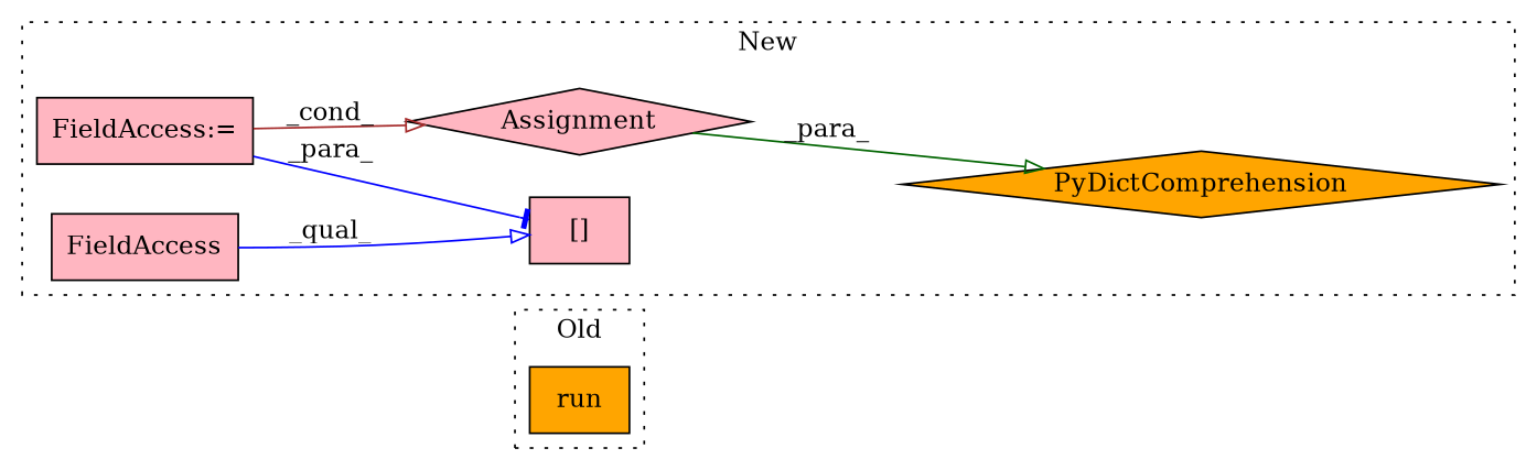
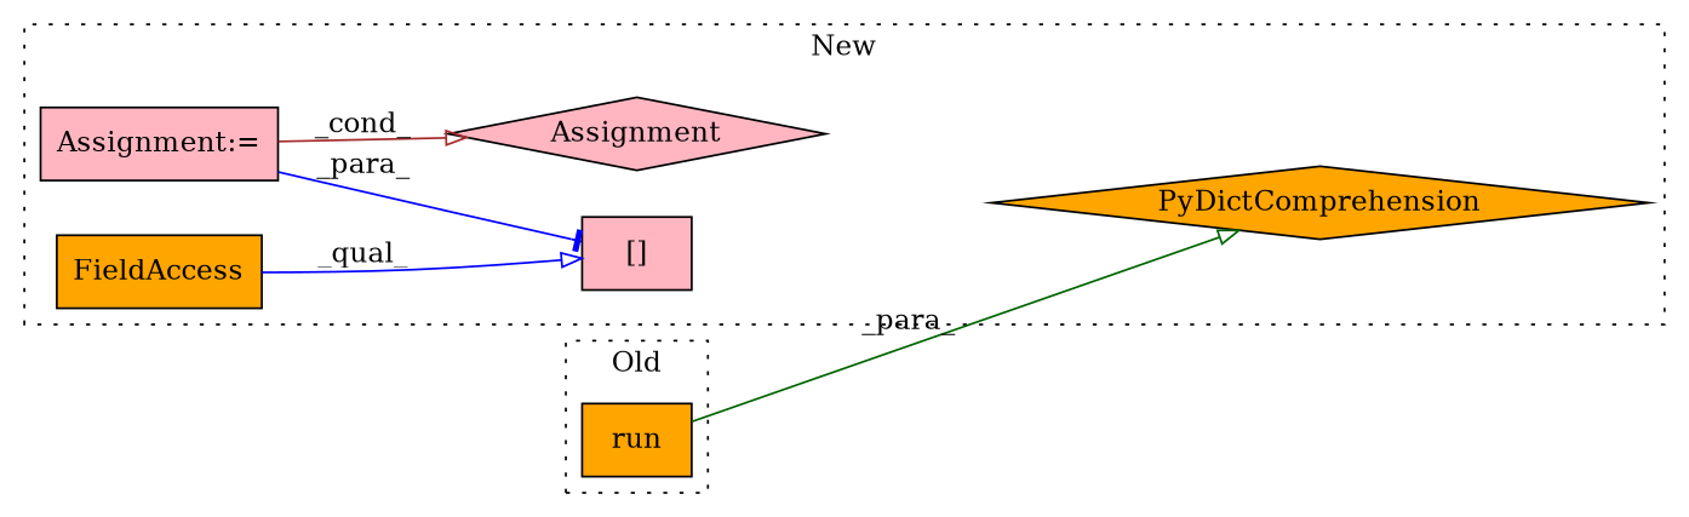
  digraph {
    rankdir=LR
    node [fillcolor=orange l=34 s=7475 shape=box style=filled]
    edge [arrowhead=onormal color=blue]
    n1 [a=110 l=130 label=PyDictComprehension shape=diamond]
    n2 [a=113 fillcolor=lightpink label=Assignment s=7563 shape=diamond]
-   n3 [a=7 fillcolor=lightpink label="FieldAccess:=" s=7563]
+   n3 [a=7 fillcolor=lightpink label="Assignment:=" s=7563]
    n4 [a=2 fillcolor=lightpink l="3,1" label="[]" s="7475,7479"]
-   n5 [a=22 fillcolor=lightpink l=2 label=FieldAccess]
+   n5 [a=22 l=2 label=FieldAccess]
    n6 [a=32 l="4,1" label=run s="4398,4434"]
    subgraph cluster_1 {
      label=New
      style=dotted
      n1
      n2
      n3
      n4
      n5
    }
    subgraph cluster_2 {
      label=Old
      style=dotted
      n6
    }
-   n2 -> n1 [color=darkgreen label=_para_]
+   n6 -> n1 [color=darkgreen label=_para_]
    n3 -> n2 [color=brown label=_cond_]
    n3 -> n4 [arrowhead=tee label=_para_]
    n5 -> n4 [label=_qual_]
  }
